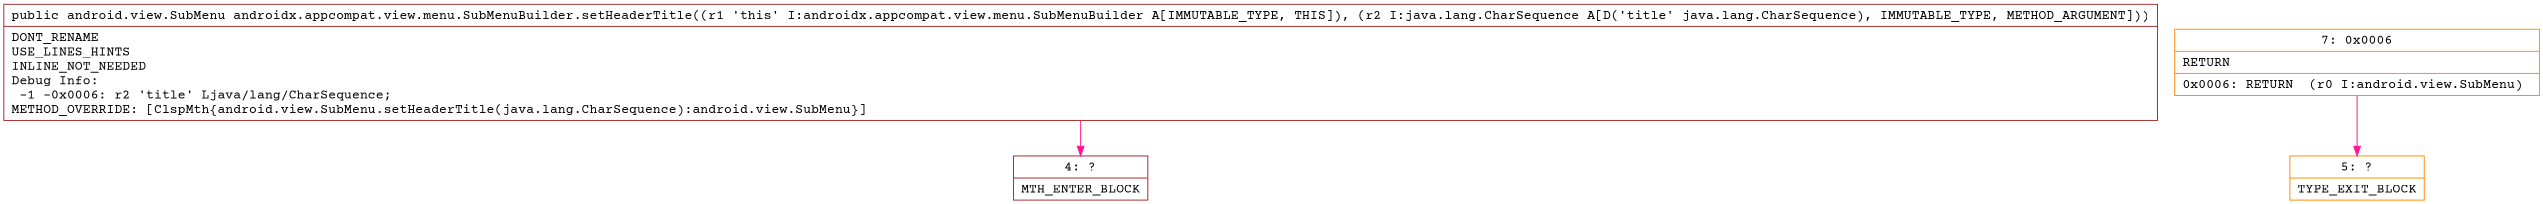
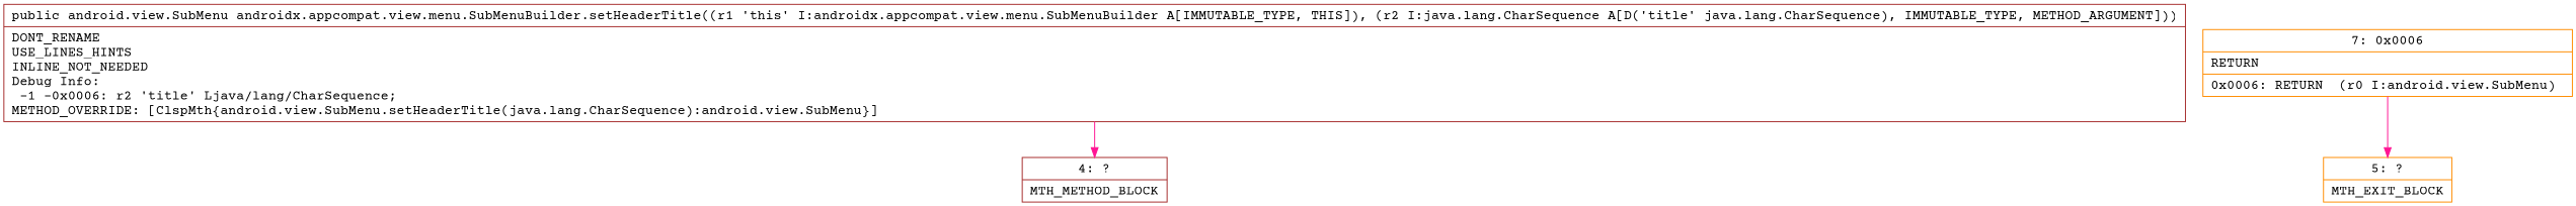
  digraph {
    fontname="Courier Prime"
    node [color=brown fontname="Courier Prime" shape=record]
    edge [color=deeppink fontname="Courier Prime" style=solid]
-   n1 [label="{4\:\ ?|MTH_ENTER_BLOCK\l}"]
+   n1 [label="{4\:\ ?|MTH_METHOD_BLOCK\l}"]
    n2 [color=darkorange label="{7\:\ 0x0006|RETURN\l|0x0006: RETURN  (r0 I:android.view.SubMenu) \l}"]
-   n3 [color=darkorange label="{5\:\ ?|TYPE_EXIT_BLOCK\l}"]
+   n3 [color=darkorange label="{5\:\ ?|MTH_EXIT_BLOCK\l}"]
    n4 [label="{public android.view.SubMenu androidx.appcompat.view.menu.SubMenuBuilder.setHeaderTitle((r1 'this' I:androidx.appcompat.view.menu.SubMenuBuilder A[IMMUTABLE_TYPE, THIS]), (r2 I:java.lang.CharSequence A[D('title' java.lang.CharSequence), IMMUTABLE_TYPE, METHOD_ARGUMENT]))  | DONT_RENAME\lUSE_LINES_HINTS\lINLINE_NOT_NEEDED\lDebug Info:\l  \-1 \-0x0006: r2 'title' Ljava\/lang\/CharSequence;\lMETHOD_OVERRIDE: [ClspMth\{android.view.SubMenu.setHeaderTitle(java.lang.CharSequence):android.view.SubMenu\}]\l}"]
    n2 -> n3
    n4 -> n1
  }
